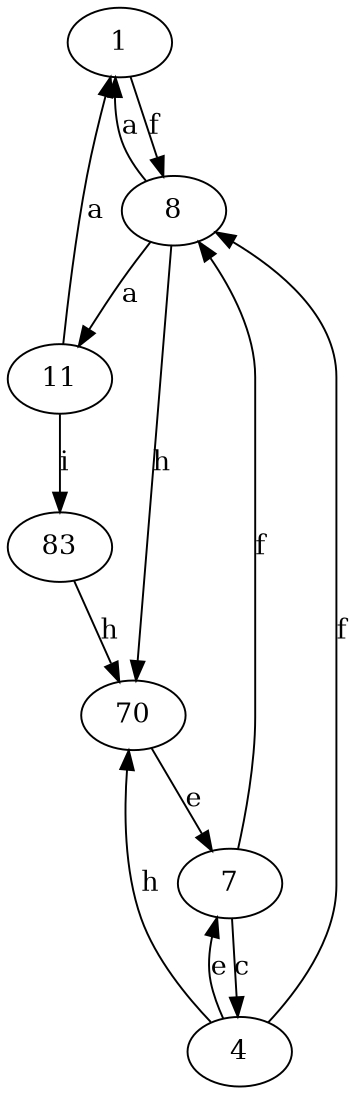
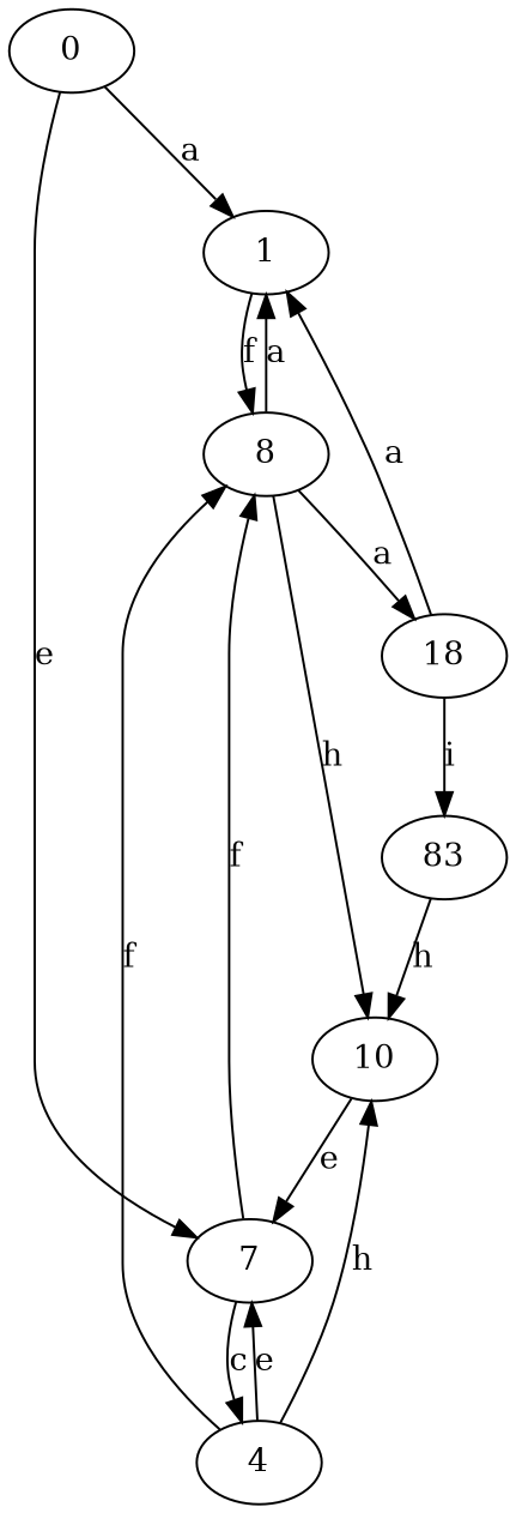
  strict digraph {
    fontname="DejaVu Serif"
    node [fontname="DejaVu Serif"]
    edge [fontname="DejaVu Serif"]
+   0
    1
    7
    8
    4
-   10 [label=70]
-   11
+   10
+   11 [label=18]
    n8 [label=83]
+   0 -> 1 [label=a]
+   0 -> 7 [label=e]
    1 -> 8 [label=f]
    7 -> 8 [label=f]
    7 -> 4 [label=c]
    8 -> 1 [label=a]
    8 -> 10 [label=h]
    8 -> 11 [label=a]
    4 -> 7 [label=e]
    4 -> 8 [label=f]
    4 -> 10 [label=h]
    10 -> 7 [label=e]
    11 -> 1 [label=a]
    11 -> n8 [label=i]
    n8 -> 10 [label=h]
  }
